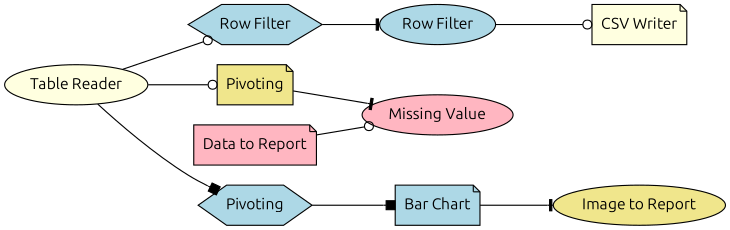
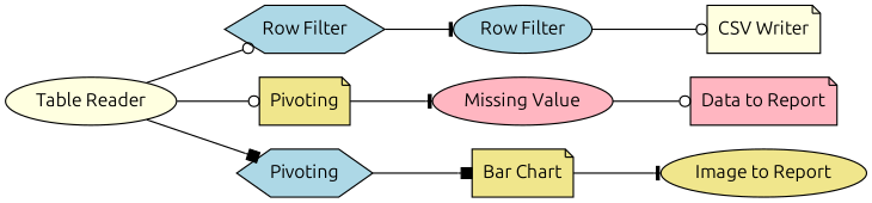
  digraph {
    fontname=Ubuntu
    rankdir=LR
    node [fillcolor=lightblue fontname=Ubuntu shape=ellipse style=filled]
    edge [arrowhead=odot fontname=Ubuntu]
    n1 [label="Row Filter" shape=hexagon]
    n2 [label="Row Filter"]
    n3 [fillcolor=lightyellow label="CSV Writer" shape=note]
    n4 [fillcolor=khaki label=Pivoting shape=note]
    n5 [fillcolor=lightpink label="Missing Value"]
    n6 [fillcolor=lightpink label="Data to Report" shape=note]
-   n7 [label="Bar Chart" shape=note]
+   n7 [fillcolor=khaki label="Bar Chart" shape=note]
    n8 [fillcolor=khaki label="Image to Report"]
    n9 [label=Pivoting shape=hexagon]
    n10 [fillcolor=lightyellow label="Table Reader"]
    n1 -> n2 [arrowhead=tee]
    n2 -> n3
    n4 -> n5 [arrowhead=tee]
-   n6 -> n5
+   n5 -> n6
    n7 -> n8 [arrowhead=tee]
    n9 -> n7 [arrowhead=box]
    n10 -> n1
    n10 -> n4
    n10 -> n9 [arrowhead=box]
  }
